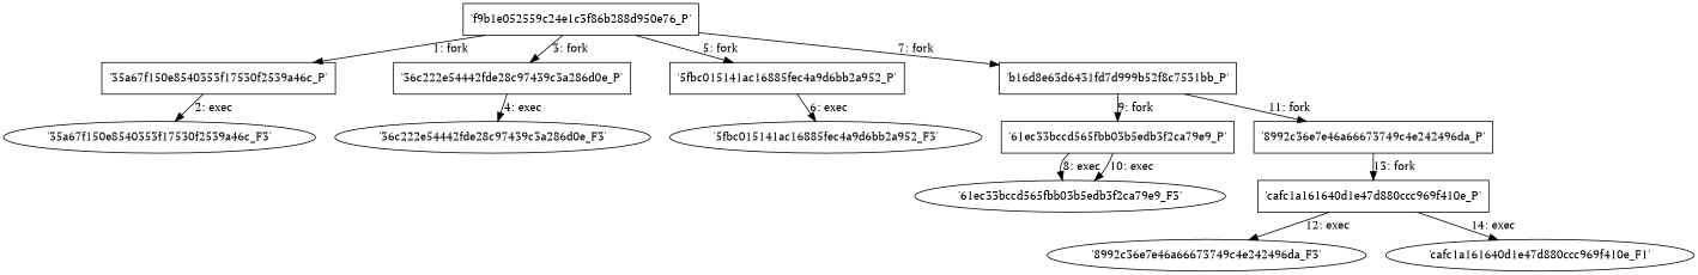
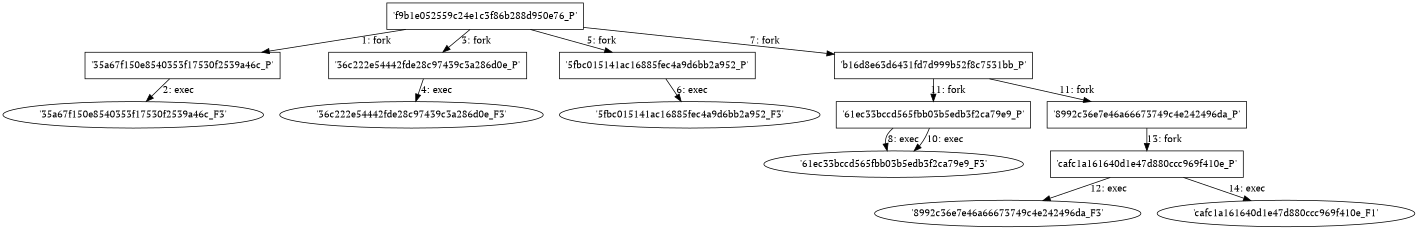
  digraph {
    engine=neato
    fixedsize=false
    fontname="PT Serif"
    fontsize=10
    nodesep=0.3
    rankdir=TB
    ranksep=0
    splines=true
    node [fontname="PT Serif" node_type=Process shape=box]
    edge [fontname="PT Serif"]
    "'f9b1e052559c24e1c3f86b288d950e76_P'"
    "'35a67f150e8540353f17530f2539a46c_P'"
    "'36c222e54442fde28c97439c3a286d0e_P'"
    "'5fbc015141ac16885fec4a9d6bb2a952_P'"
    "'b16d8e63d6431fd7d999b52f8c7531bb_P'"
    "'35a67f150e8540353f17530f2539a46c_F3'" [node_type=File shape=ellipse]
    "'36c222e54442fde28c97439c3a286d0e_F3'" [node_type=File shape=ellipse]
    "'5fbc015141ac16885fec4a9d6bb2a952_F3'" [node_type=File shape=ellipse]
    "'61ec33bccd565fbb03b5edb3f2ca79e9_F3'" [node_type=File shape=ellipse]
    "'61ec33bccd565fbb03b5edb3f2ca79e9_P'"
    "'8992c36e7e46a66673749c4e242496da_P'"
    "'cafc1a161640d1e47d880ccc969f410e_P'"
    "'8992c36e7e46a66673749c4e242496da_F3'" [node_type=File shape=ellipse]
    "'cafc1a161640d1e47d880ccc969f410e_F1'" [node_type=File shape=ellipse]
    "'f9b1e052559c24e1c3f86b288d950e76_P'" -> "'35a67f150e8540353f17530f2539a46c_P'" [label="1: fork"]
    "'f9b1e052559c24e1c3f86b288d950e76_P'" -> "'36c222e54442fde28c97439c3a286d0e_P'" [label="3: fork"]
    "'f9b1e052559c24e1c3f86b288d950e76_P'" -> "'5fbc015141ac16885fec4a9d6bb2a952_P'" [label="5: fork"]
    "'f9b1e052559c24e1c3f86b288d950e76_P'" -> "'b16d8e63d6431fd7d999b52f8c7531bb_P'" [label="7: fork"]
    "'35a67f150e8540353f17530f2539a46c_P'" -> "'35a67f150e8540353f17530f2539a46c_F3'" [label="2: exec"]
    "'36c222e54442fde28c97439c3a286d0e_P'" -> "'36c222e54442fde28c97439c3a286d0e_F3'" [label="4: exec"]
    "'5fbc015141ac16885fec4a9d6bb2a952_P'" -> "'5fbc015141ac16885fec4a9d6bb2a952_F3'" [label="6: exec"]
-   "'b16d8e63d6431fd7d999b52f8c7531bb_P'" -> "'61ec33bccd565fbb03b5edb3f2ca79e9_P'" [label="9: fork"]
+   "'b16d8e63d6431fd7d999b52f8c7531bb_P'" -> "'61ec33bccd565fbb03b5edb3f2ca79e9_P'" [label="11: fork"]
    "'b16d8e63d6431fd7d999b52f8c7531bb_P'" -> "'8992c36e7e46a66673749c4e242496da_P'" [label="11: fork"]
    "'61ec33bccd565fbb03b5edb3f2ca79e9_P'" -> "'61ec33bccd565fbb03b5edb3f2ca79e9_F3'" [label="8: exec"]
    "'61ec33bccd565fbb03b5edb3f2ca79e9_P'" -> "'61ec33bccd565fbb03b5edb3f2ca79e9_F3'" [label="10: exec"]
    "'8992c36e7e46a66673749c4e242496da_P'" -> "'cafc1a161640d1e47d880ccc969f410e_P'" [label="13: fork"]
    "'cafc1a161640d1e47d880ccc969f410e_P'" -> "'8992c36e7e46a66673749c4e242496da_F3'" [label="12: exec"]
    "'cafc1a161640d1e47d880ccc969f410e_P'" -> "'cafc1a161640d1e47d880ccc969f410e_F1'" [label="14: exec"]
  }
